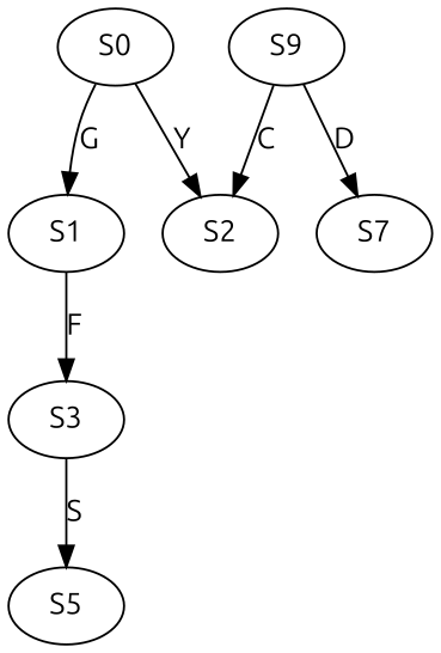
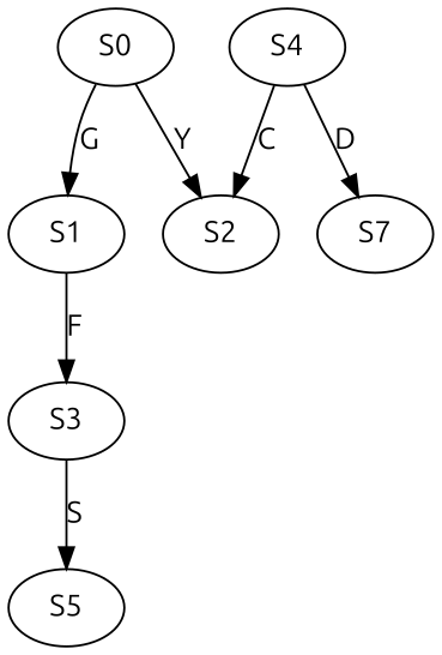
  strict digraph {
    fontname=Ubuntu
    node [fontname=Ubuntu]
    edge [fontname=Ubuntu]
    S0
    S1
    S2
    S3
    S5
-   S4 [label=S9]
+   S4
    n7 [label=S7]
    S0 -> S1 [label=G]
    S0 -> S2 [label=Y]
    S1 -> S3 [label=F]
    S3 -> S5 [label=S]
    S4 -> S2 [label=C]
    S4 -> n7 [label=D]
  }
